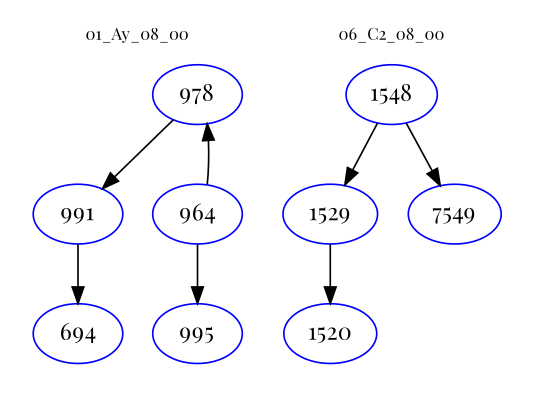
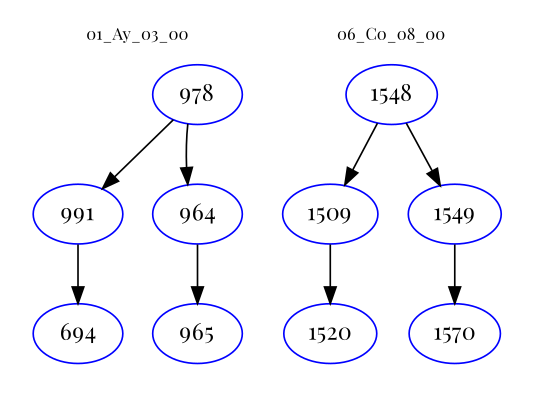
  digraph {
    fontname="Playfair Display"
    node [color=blue fontname="Playfair Display"]
    edge [color=black fontname="Playfair Display"]
    n1 [label=978]
    n2 [label=991]
    n3 [label=964]
    n4 [label=694]
-   n5 [label=995]
+   n5 [label=965]
    n6 [label=1548]
-   n7 [label=1529]
-   n8 [label=7549]
+   n7 [label=1509]
+   n8 [label=1549]
    n9 [label=1520]
+   n10 [label=1570]
    subgraph cluster_1 {
      color=white
      fontsize=10
-     label="01_Ay_08_00"
+     label="01_Ay_03_00"
      n1
      n2
      n3
      n4
      n5
    }
    subgraph cluster_2 {
      color=white
      fontsize=10
-     label="06_C2_08_00"
+     label="06_C0_08_00"
      n6
      n7
      n8
      n9
+     n10
    }
    n1 -> n2
-   n3 -> n1
+   n1 -> n3
    n2 -> n4
    n3 -> n5
    n6 -> n7
    n6 -> n8
    n7 -> n9
+   n8 -> n10
  }
